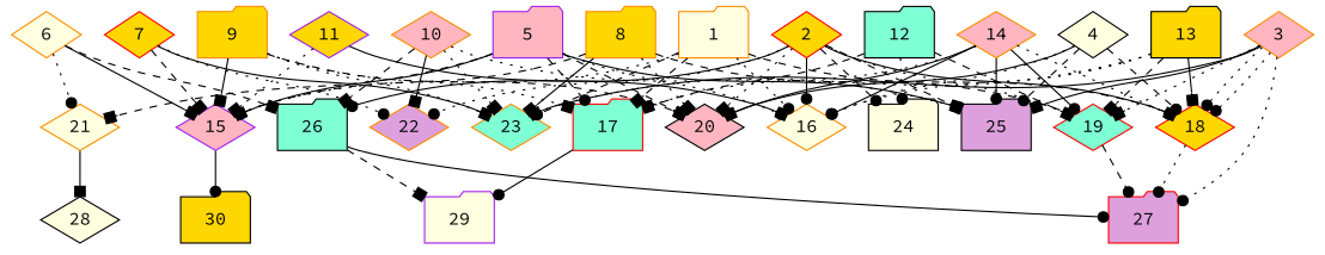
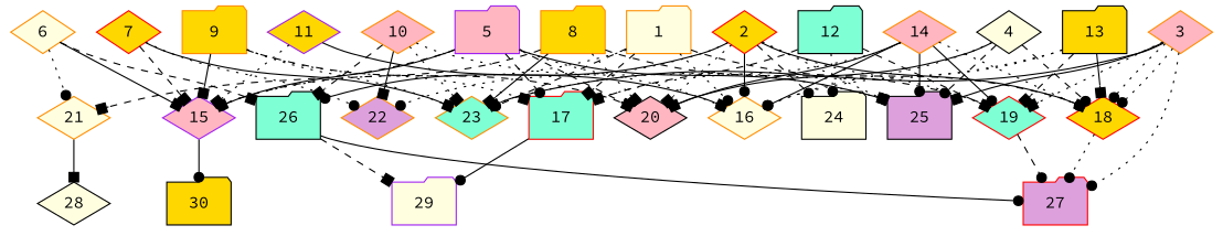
  digraph {
    fontname="Source Code Pro"
    node [alpha=0.09 color=darkorange fillcolor=lightyellow fontname="Source Code Pro" shape=diamond style=filled]
    edge [arrowhead=dot fontname="Source Code Pro" style=dotted]
    1 [alpha=0.10 expect_size=17463296 shape=folder]
    15 [color=purple expect_size=34448384 fillcolor=lightpink]
    16 [expect_size=18398208]
    17 [alpha=0.13 color=red expect_size=43107328 fillcolor=aquamarine shape=folder]
    18 [alpha=0.02 color=red expect_size=39443456 fillcolor=gold]
    23 [alpha=0.12 expect_size=21318656 fillcolor=aquamarine]
    30 [alpha=0.07 color=black expect_size=17896448 fillcolor=gold shape=folder]
    29 [color=purple expect_size=7775232 shape=folder]
    27 [alpha=0.01 color=red expect_size=19628032 fillcolor=plum shape=folder]
    2 [alpha=0.17 color=red expect_size=25454592 fillcolor=gold]
    19 [alpha=0.04 color=red expect_size=50886656 fillcolor=aquamarine]
    20 [alpha=0.07 color=black expect_size=10342400 fillcolor=lightpink]
    22 [alpha=0.10 expect_size=40582144 fillcolor=plum]
    24 [alpha=0.13 color=black expect_size=17462272 shape=folder]
    25 [alpha=0.05 color=black expect_size=24650752 fillcolor=plum shape=folder]
    26 [alpha=0.20 color=black expect_size=46143488 fillcolor=aquamarine shape=folder]
    3 [alpha=0.14 expect_size=20618240 fillcolor=lightpink]
    4 [alpha=0.13 color=black expect_size=47516672]
    5 [alpha=0.13 color=purple expect_size=32744448 fillcolor=lightpink shape=folder]
    21 [alpha=0.14 expect_size=50190336]
    28 [color=black expect_size=51186688]
    6 [alpha=0.10 expect_size=12157952]
    7 [alpha=0.18 color=red expect_size=19847168 fillcolor=gold]
    8 [alpha=0.05 expect_size=20350976 fillcolor=gold shape=folder]
    9 [alpha=0.03 expect_size=35243008 fillcolor=gold shape=folder]
    10 [alpha=0.17 expect_size=46544896 fillcolor=lightpink]
    11 [alpha=0.16 color=purple expect_size=48630784 fillcolor=gold]
    12 [alpha=0.12 color=black expect_size=24994816 fillcolor=aquamarine shape=folder]
    13 [alpha=0.18 color=black expect_size=18738176 fillcolor=gold shape=folder]
    14 [alpha=0.03 expect_size=51952640 fillcolor=lightpink]
    1 -> 15
    1 -> 16
    1 -> 17 [arrowhead=box style=dashed]
    1 -> 18 [style=dashed]
    1 -> 23 [style=dashed]
    15 -> 30 [style=solid]
    17 -> 29 [style=solid]
    18 -> 27
    2 -> 16 [style=solid]
    2 -> 18 [arrowhead=box style=solid]
    2 -> 19
    2 -> 20 [arrowhead=box]
    2 -> 22
    2 -> 24 [style=dashed]
-   2 -> 25 [arrowhead=box style=dashed]
+   2 -> 25 [arrowhead=box]
    2 -> 26 [style=solid]
    19 -> 27 [style=dashed]
    26 -> 29 [arrowhead=box style=dashed]
    26 -> 27 [style=solid]
    3 -> 18
    3 -> 18
    3 -> 23 [arrowhead=box style=solid]
    3 -> 27
    3 -> 19 [arrowhead=box]
    3 -> 25 [arrowhead=box style=solid]
    4 -> 16
    4 -> 18 [style=dashed]
    4 -> 20 [style=solid]
    4 -> 25 [style=dashed]
    5 -> 15 [style=solid]
    5 -> 16
    5 -> 17 [style=dashed]
    5 -> 20 [arrowhead=box style=dashed]
    5 -> 25 [arrowhead=box style=solid]
    5 -> 21 [arrowhead=box style=dashed]
    21 -> 28 [arrowhead=box style=solid]
    6 -> 15 [arrowhead=box style=solid]
    6 -> 26 [arrowhead=box style=dashed]
    6 -> 21
    7 -> 15 [arrowhead=box style=dashed]
    7 -> 23 [style=solid]
    7 -> 22
    8 -> 15 [arrowhead=box style=dashed]
    8 -> 23 [arrowhead=box style=solid]
    8 -> 19 [style=dashed]
    8 -> 20 [arrowhead=box]
    9 -> 15 [arrowhead=box style=solid]
    9 -> 17 [arrowhead=box]
    9 -> 23 [arrowhead=box]
    9 -> 20 [arrowhead=box style=dashed]
    10 -> 23 [arrowhead=box]
    10 -> 22 [arrowhead=box style=solid]
    10 -> 25 [arrowhead=box]
    10 -> 26 [arrowhead=box style=dashed]
    11 -> 15 [arrowhead=box]
    11 -> 16 [arrowhead=box style=solid]
    12 -> 17 [arrowhead=box style=dashed]
    12 -> 19 [arrowhead=box style=dashed]
    12 -> 24
    13 -> 16
    13 -> 18 [arrowhead=box style=solid]
    13 -> 23
    13 -> 19 [arrowhead=box style=dashed]
    14 -> 16 [style=solid]
    14 -> 17
    14 -> 18
    14 -> 19 [style=solid]
    14 -> 20 [arrowhead=box style=solid]
    14 -> 25 [style=solid]
  }
